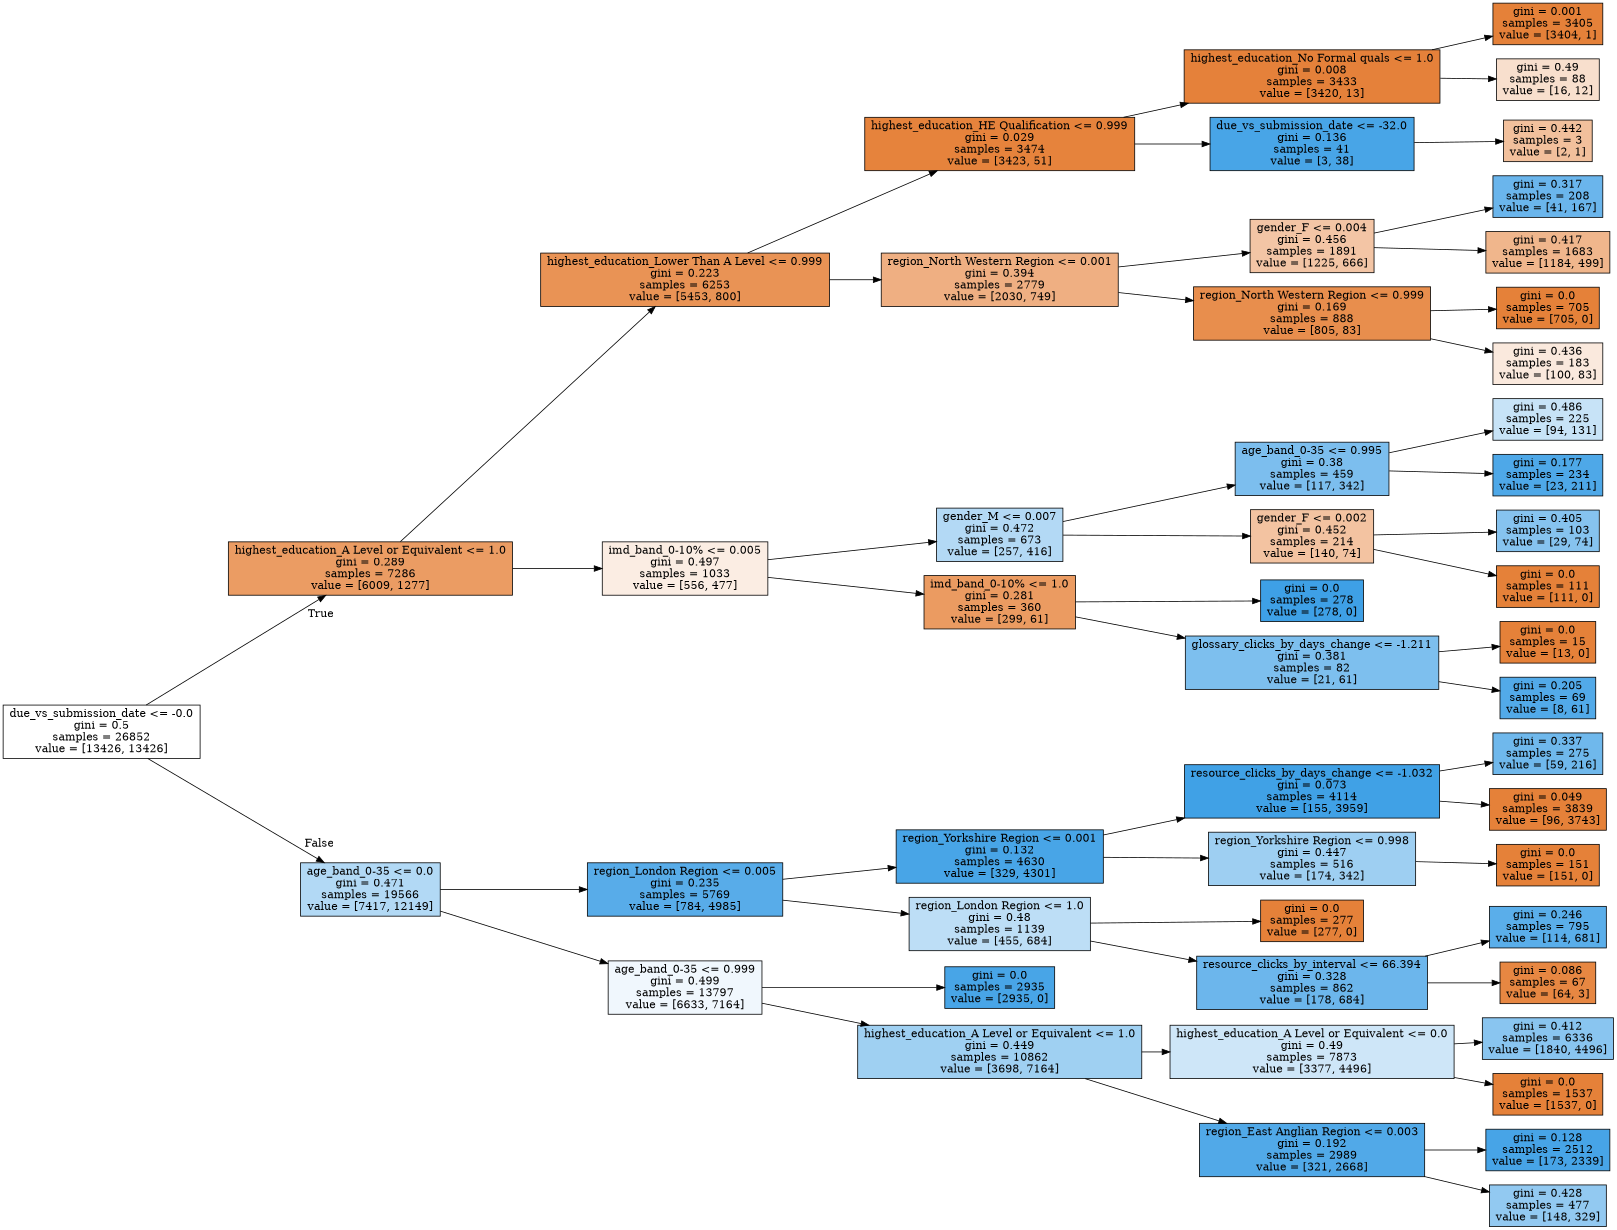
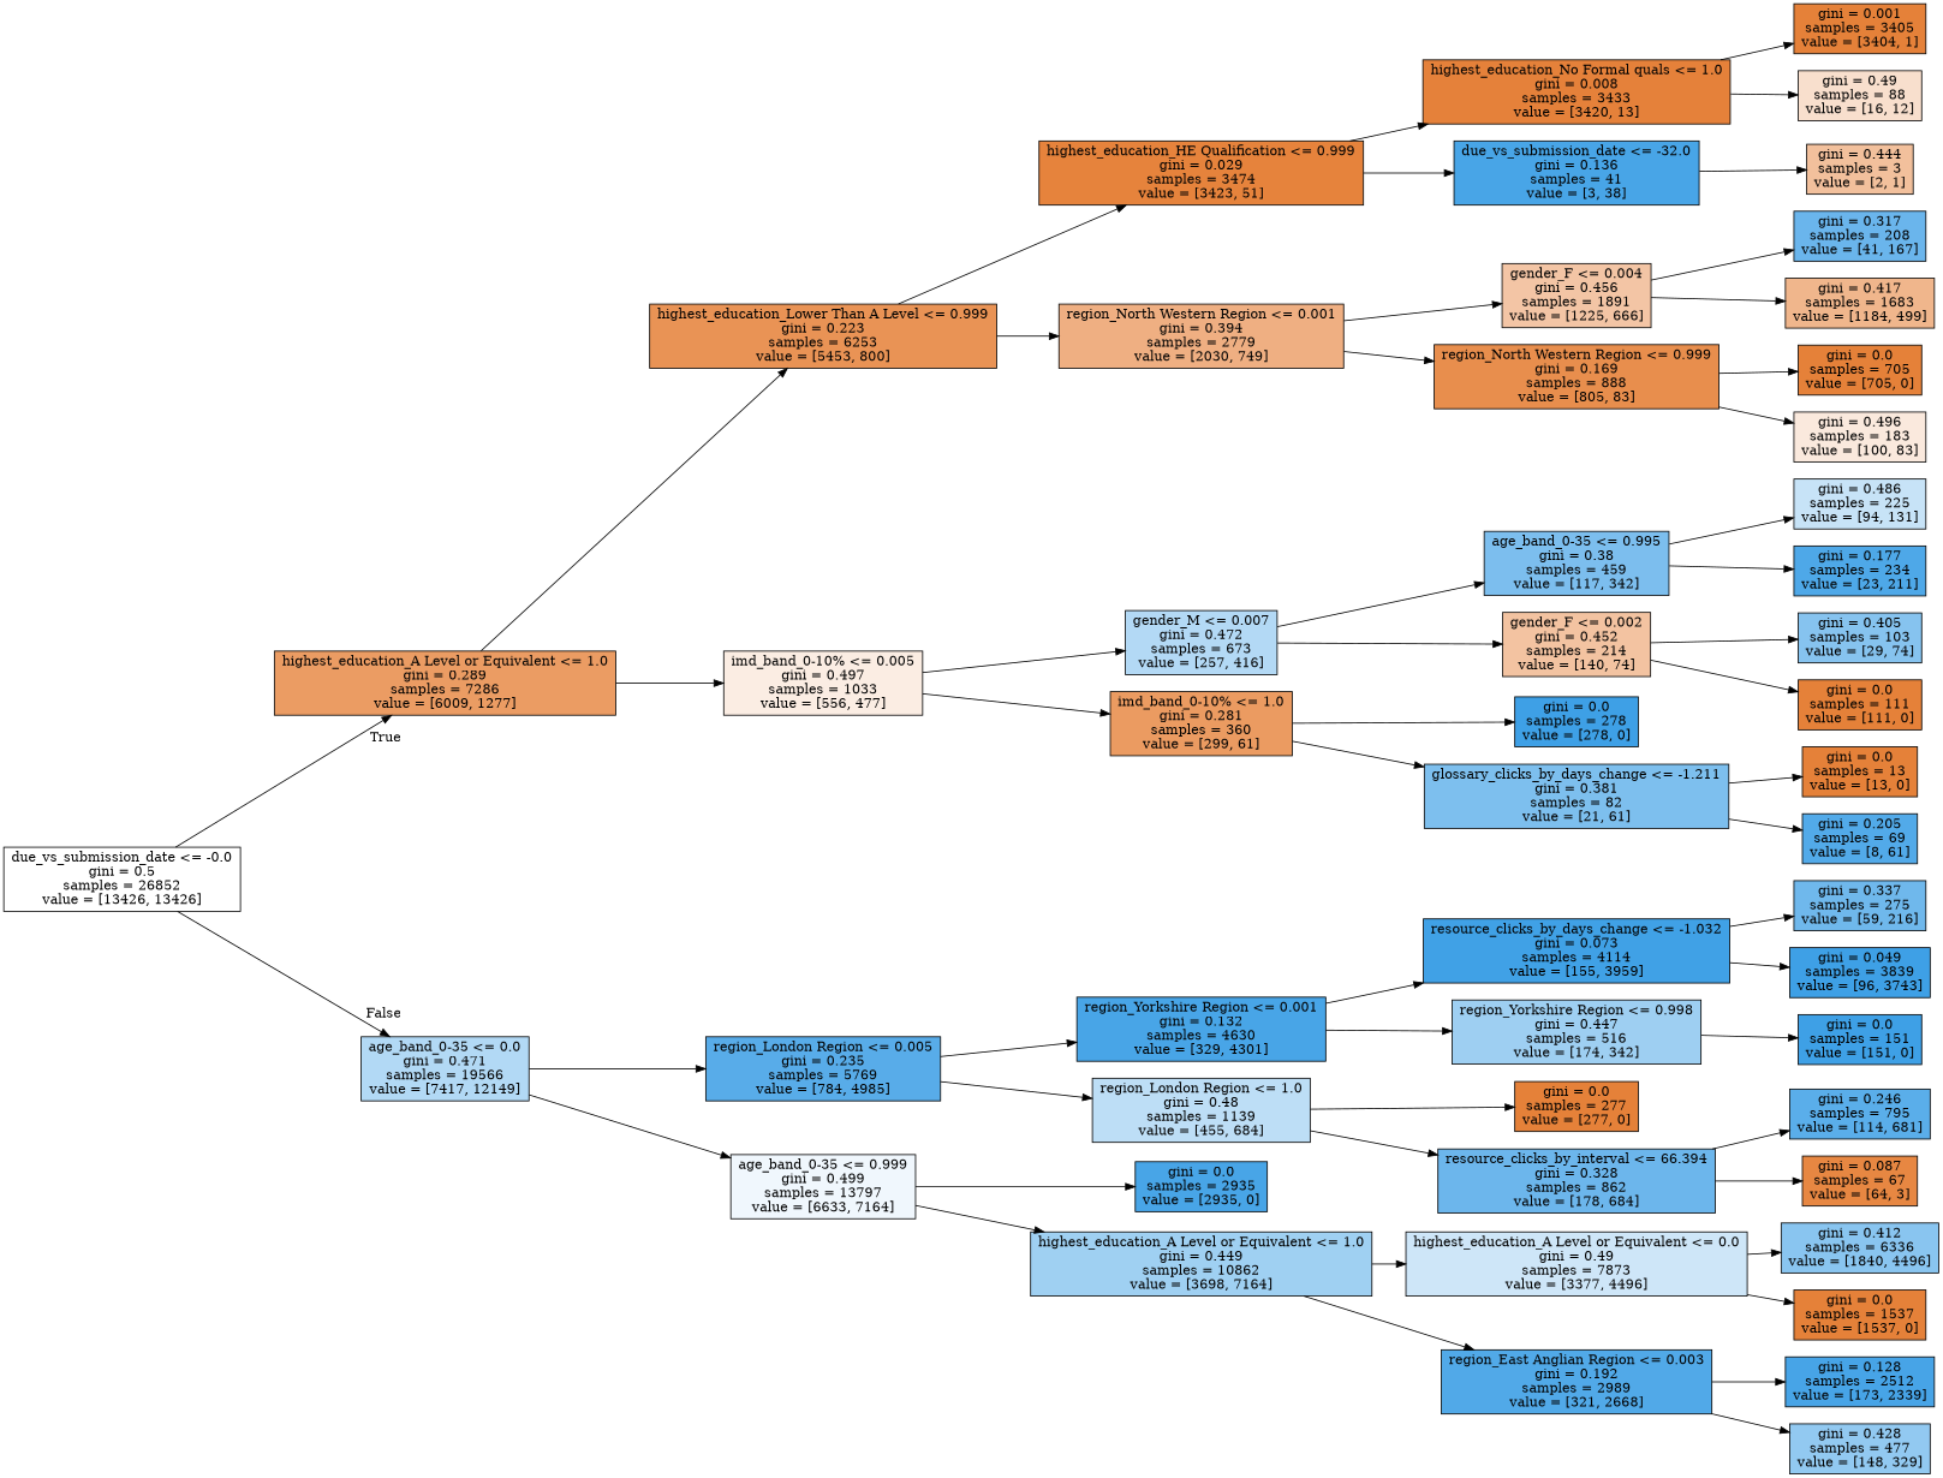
  digraph {
    rankdir=LR
    node [color=black fillcolor="#e58139ff" shape=box style=filled]
    n1 [fillcolor="#e5813900" label="due_vs_submission_date <= -0.0\ngini = 0.5\nsamples = 26852\nvalue = [13426, 13426]"]
    n2 [fillcolor="#e58139c9" label="highest_education_A Level or Equivalent <= 1.0\ngini = 0.289\nsamples = 7286\nvalue = [6009, 1277]"]
    n3 [fillcolor="#399de563" label="age_band_0-35 <= 0.0\ngini = 0.471\nsamples = 19566\nvalue = [7417, 12149]"]
    n4 [fillcolor="#e58139da" label="highest_education_Lower Than A Level <= 0.999\ngini = 0.223\nsamples = 6253\nvalue = [5453, 800]"]
    n5 [fillcolor="#e5813924" label="imd_band_0-10% <= 0.005\ngini = 0.497\nsamples = 1033\nvalue = [556, 477]"]
    n6 [fillcolor="#399de5d7" label="region_London Region <= 0.005\ngini = 0.235\nsamples = 5769\nvalue = [784, 4985]"]
    n7 [fillcolor="#399de513" label="age_band_0-35 <= 0.999\ngini = 0.499\nsamples = 13797\nvalue = [6633, 7164]"]
    n8 [fillcolor="#e58139fb" label="highest_education_HE Qualification <= 0.999\ngini = 0.029\nsamples = 3474\nvalue = [3423, 51]"]
    n9 [fillcolor="#e58139a1" label="region_North Western Region <= 0.001\ngini = 0.394\nsamples = 2779\nvalue = [2030, 749]"]
    n10 [fillcolor="#399de561" label="gender_M <= 0.007\ngini = 0.472\nsamples = 673\nvalue = [257, 416]"]
    n11 [fillcolor="#e58139cb" label="imd_band_0-10% <= 1.0\ngini = 0.281\nsamples = 360\nvalue = [299, 61]"]
    n12 [fillcolor="#e58139fe" label="highest_education_No Formal quals <= 1.0\ngini = 0.008\nsamples = 3433\nvalue = [3420, 13]"]
    n13 [fillcolor="#399de5eb" label="due_vs_submission_date <= -32.0\ngini = 0.136\nsamples = 41\nvalue = [3, 38]"]
    n14 [fillcolor="#e5813974" label="gender_F <= 0.004\ngini = 0.456\nsamples = 1891\nvalue = [1225, 666]"]
    n15 [fillcolor="#e58139e5" label="region_North Western Region <= 0.999\ngini = 0.169\nsamples = 888\nvalue = [805, 83]"]
    n16 [label="gini = 0.001\nsamples = 3405\nvalue = [3404, 1]"]
    n17 [fillcolor="#e5813940" label="gini = 0.49\nsamples = 88\nvalue = [16, 12]"]
-   n18 [fillcolor="#e581397f" label="gini = 0.442\nsamples = 3\nvalue = [2, 1]"]
+   n18 [fillcolor="#e581397f" label="gini = 0.444\nsamples = 3\nvalue = [2, 1]"]
    n19 [fillcolor="#399de5c0" label="gini = 0.317\nsamples = 208\nvalue = [41, 167]"]
    n20 [fillcolor="#e5813994" label="gini = 0.417\nsamples = 1683\nvalue = [1184, 499]"]
    n21 [label="gini = 0.0\nsamples = 705\nvalue = [705, 0]"]
-   n22 [fillcolor="#e581392b" label="gini = 0.436\nsamples = 183\nvalue = [100, 83]"]
+   n22 [fillcolor="#e581392b" label="gini = 0.496\nsamples = 183\nvalue = [100, 83]"]
    n23 [fillcolor="#399de5a8" label="age_band_0-35 <= 0.995\ngini = 0.38\nsamples = 459\nvalue = [117, 342]"]
    n24 [fillcolor="#e5813978" label="gender_F <= 0.002\ngini = 0.452\nsamples = 214\nvalue = [140, 74]"]
    n25 [fillcolor="#399de5f8" label="gini = 0.0\nsamples = 278\nvalue = [278, 0]"]
    n26 [fillcolor="#399de5a7" label="glossary_clicks_by_days_change <= -1.211\ngini = 0.381\nsamples = 82\nvalue = [21, 61]"]
    n27 [fillcolor="#399de548" label="gini = 0.486\nsamples = 225\nvalue = [94, 131]"]
    n28 [fillcolor="#399de5e3" label="gini = 0.177\nsamples = 234\nvalue = [23, 211]"]
    n29 [fillcolor="#399de59b" label="gini = 0.405\nsamples = 103\nvalue = [29, 74]"]
    n30 [label="gini = 0.0\nsamples = 111\nvalue = [111, 0]"]
-   n31 [label="gini = 0.0\nsamples = 15\nvalue = [13, 0]"]
+   n31 [label="gini = 0.0\nsamples = 13\nvalue = [13, 0]"]
    n32 [fillcolor="#399de5de" label="gini = 0.205\nsamples = 69\nvalue = [8, 61]"]
    n33 [fillcolor="#399de5eb" label="region_Yorkshire Region <= 0.001\ngini = 0.132\nsamples = 4630\nvalue = [329, 4301]"]
    n34 [fillcolor="#399de555" label="region_London Region <= 1.0\ngini = 0.48\nsamples = 1139\nvalue = [455, 684]"]
    n35 [fillcolor="#399de5eb" label="gini = 0.0\nsamples = 2935\nvalue = [2935, 0]"]
    n36 [fillcolor="#399de57b" label="highest_education_A Level or Equivalent <= 1.0\ngini = 0.449\nsamples = 10862\nvalue = [3698, 7164]"]
    n37 [fillcolor="#399de5f5" label="resource_clicks_by_days_change <= -1.032\ngini = 0.073\nsamples = 4114\nvalue = [155, 3959]"]
    n38 [fillcolor="#399de57d" label="region_Yorkshire Region <= 0.998\ngini = 0.447\nsamples = 516\nvalue = [174, 342]"]
    n39 [label="gini = 0.0\nsamples = 277\nvalue = [277, 0]"]
    n40 [fillcolor="#399de5bd" label="resource_clicks_by_interval <= 66.394\ngini = 0.328\nsamples = 862\nvalue = [178, 684]"]
    n41 [fillcolor="#399de5b9" label="gini = 0.337\nsamples = 275\nvalue = [59, 216]"]
-   n42 [label="gini = 0.049\nsamples = 3839\nvalue = [96, 3743]"]
-   n43 [label="gini = 0.0\nsamples = 151\nvalue = [151, 0]"]
+   n42 [fillcolor="#399de5f8" label="gini = 0.049\nsamples = 3839\nvalue = [96, 3743]"]
+   n43 [fillcolor="#399de5f8" label="gini = 0.0\nsamples = 151\nvalue = [151, 0]"]
    n44 [fillcolor="#399de5d4" label="gini = 0.246\nsamples = 795\nvalue = [114, 681]"]
-   n45 [fillcolor="#e58139f3" label="gini = 0.086\nsamples = 67\nvalue = [64, 3]"]
+   n45 [fillcolor="#e58139f3" label="gini = 0.087\nsamples = 67\nvalue = [64, 3]"]
    n46 [fillcolor="#399de53f" label="highest_education_A Level or Equivalent <= 0.0\ngini = 0.49\nsamples = 7873\nvalue = [3377, 4496]"]
    n47 [fillcolor="#399de5e0" label="region_East Anglian Region <= 0.003\ngini = 0.192\nsamples = 2989\nvalue = [321, 2668]"]
    n48 [fillcolor="#399de597" label="gini = 0.412\nsamples = 6336\nvalue = [1840, 4496]"]
    n49 [label="gini = 0.0\nsamples = 1537\nvalue = [1537, 0]"]
    n50 [fillcolor="#399de5ec" label="gini = 0.128\nsamples = 2512\nvalue = [173, 2339]"]
    n51 [fillcolor="#399de58c" label="gini = 0.428\nsamples = 477\nvalue = [148, 329]"]
    n1 -> n2 [headlabel=True labelangle=45 labeldistance=2.5]
    n1 -> n3 [headlabel=False labelangle=-45 labeldistance=2.5]
    n2 -> n4
    n2 -> n5
    n3 -> n6
    n3 -> n7
    n4 -> n8
    n4 -> n9
    n5 -> n10
    n5 -> n11
    n6 -> n33
    n6 -> n34
    n7 -> n35
    n7 -> n36
    n8 -> n12
    n8 -> n13
    n9 -> n14
    n9 -> n15
    n10 -> n23
    n10 -> n24
    n11 -> n25
    n11 -> n26
    n12 -> n16
    n12 -> n17
    n13 -> n18
    n14 -> n19
    n14 -> n20
    n15 -> n21
    n15 -> n22
    n23 -> n27
    n23 -> n28
    n24 -> n29
    n24 -> n30
    n26 -> n31
    n26 -> n32
    n33 -> n37
    n33 -> n38
    n34 -> n39
    n34 -> n40
    n36 -> n46
    n36 -> n47
    n37 -> n41
    n37 -> n42
    n38 -> n43
    n40 -> n44
    n40 -> n45
    n46 -> n48
    n46 -> n49
    n47 -> n50
    n47 -> n51
  }
